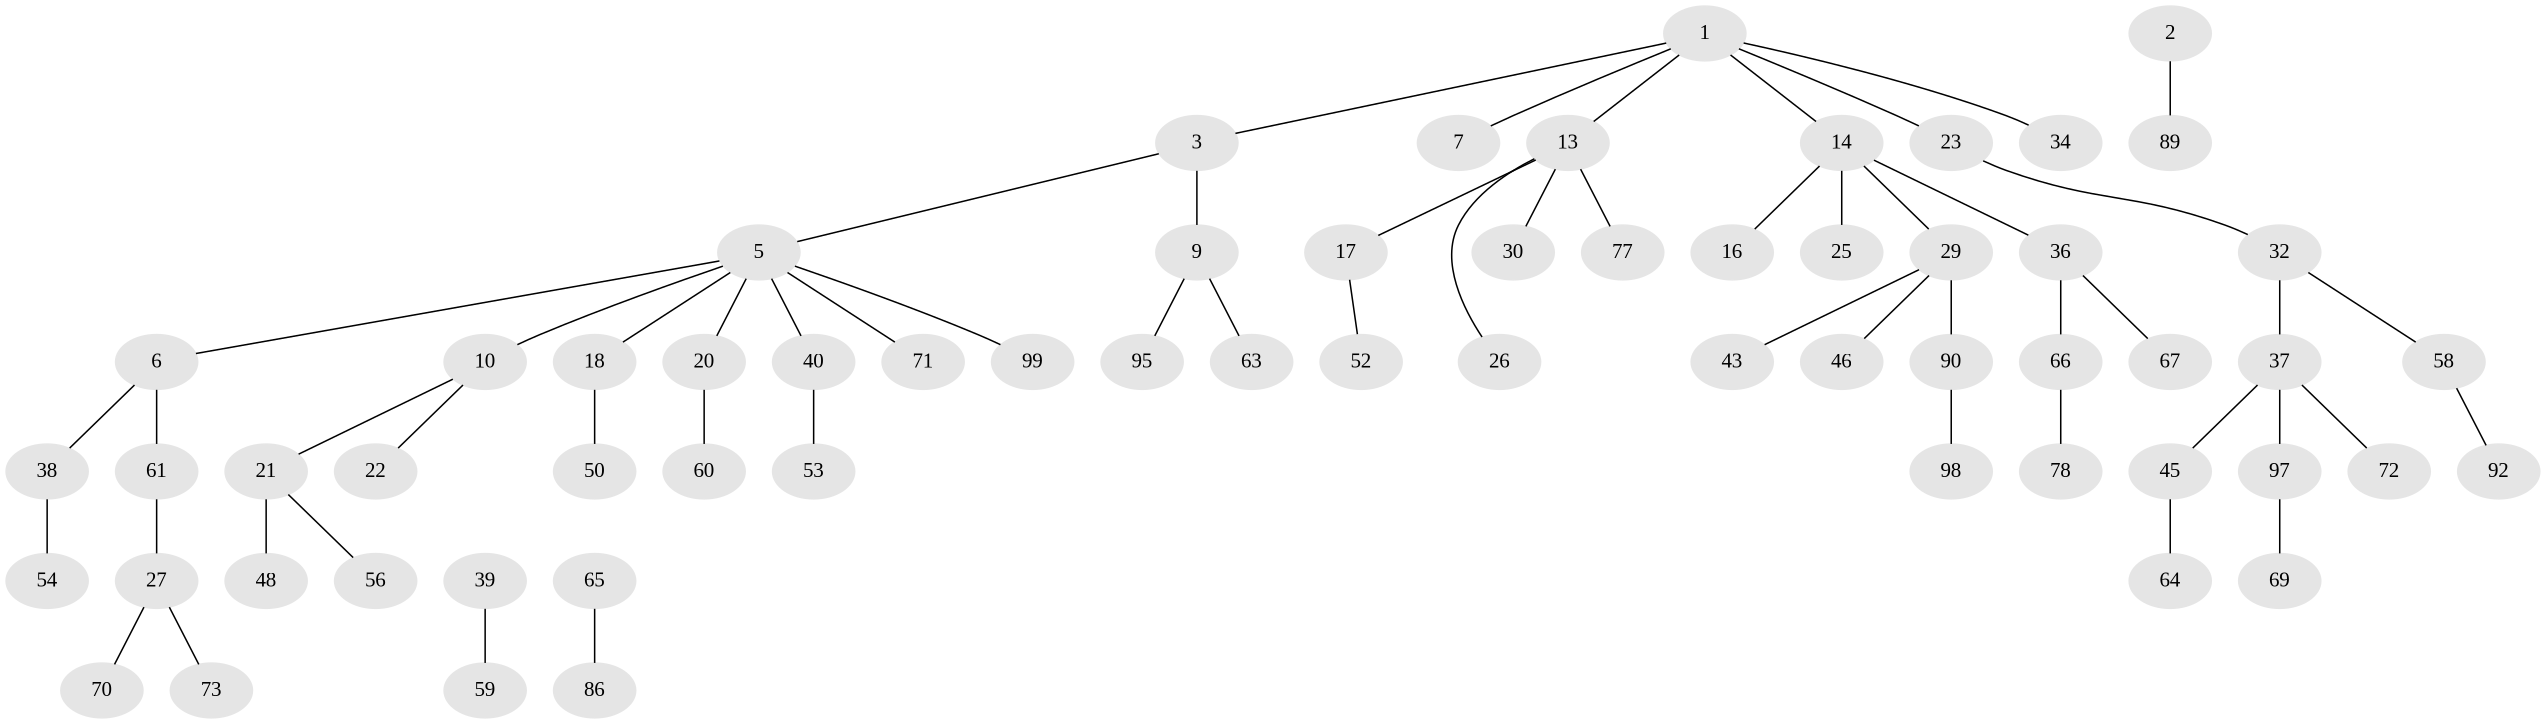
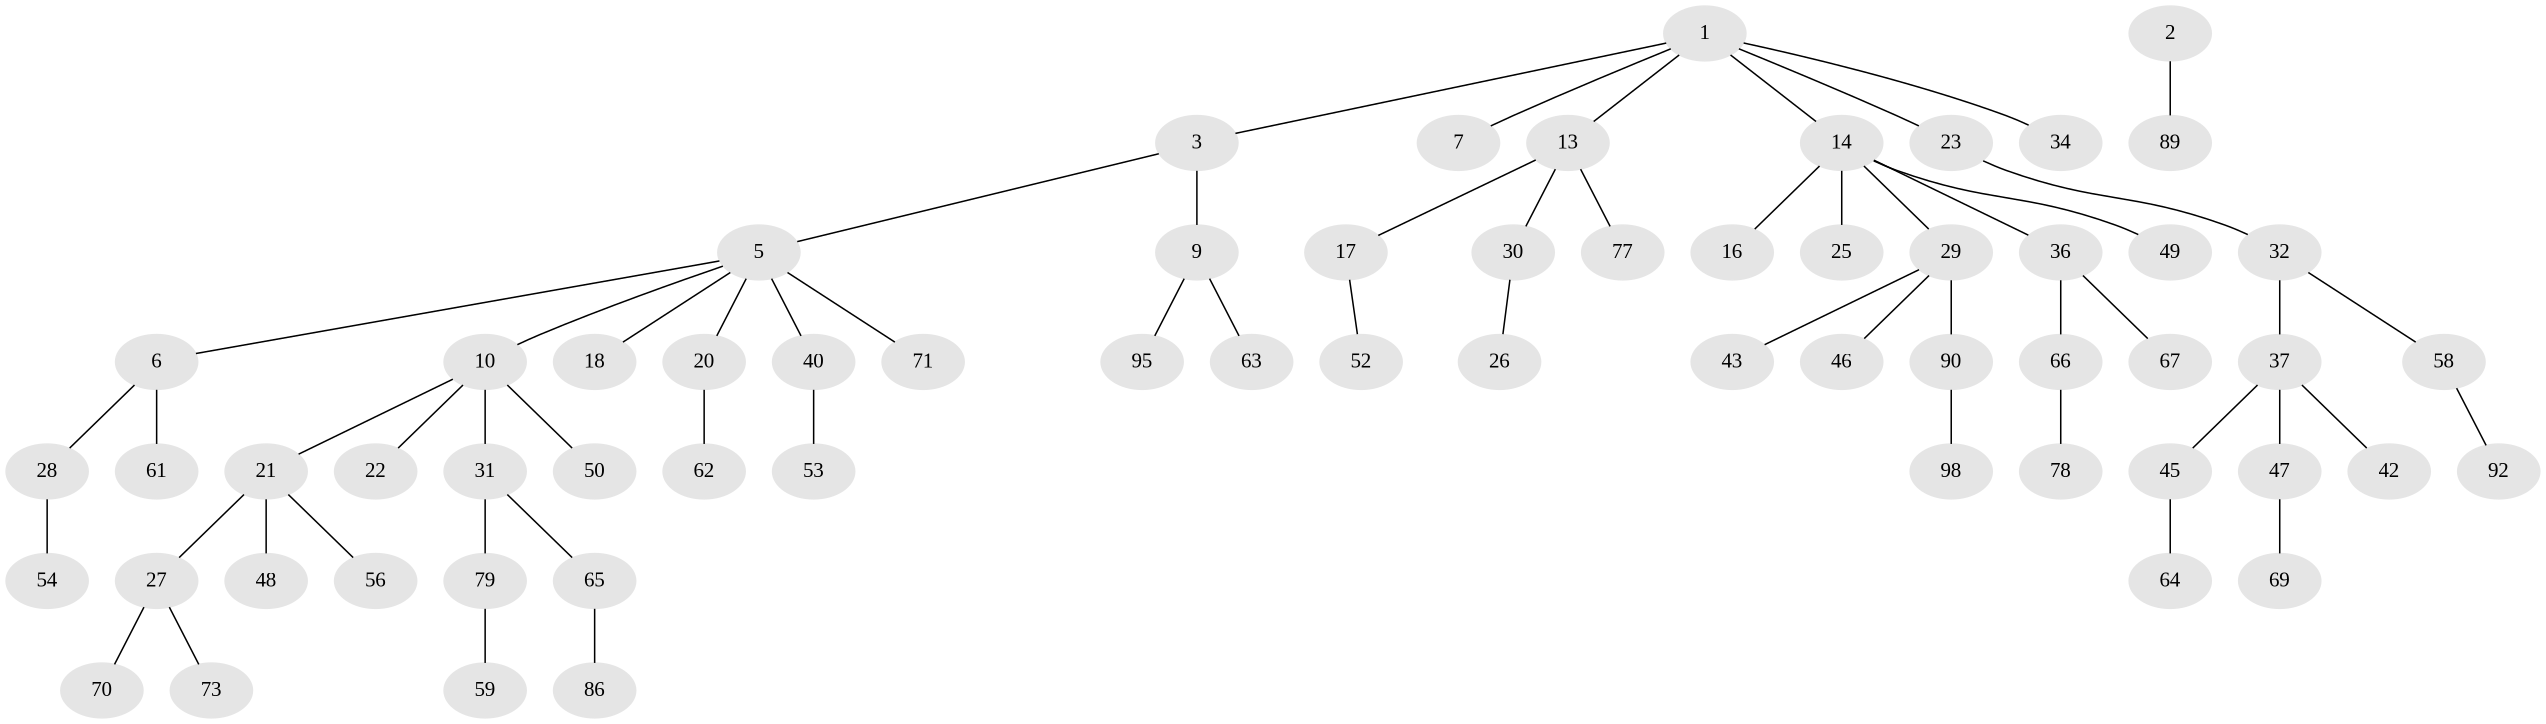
  graph {
    fontname="Liberation Serif"
    node [color=gray90 fontname="Liberation Serif" style=filled]
    edge [fontname="Liberation Serif"]
    1 [super="+4"]
    3
    7 [super="+51"]
    13 [super="+19"]
    14 [super="+24"]
    23
    34
    2 [super="+33"]
    89 [super="+94"]
    5 [super="+11"]
    9 [super="+88"]
    17 [super="+85"]
    26 [super="+38"]
    30
    77
    16
    25 [super="+68"]
    29 [super="+81"]
    36 [super="+55"]
+   49
    32 [super="+74"]
    6 [super="+8"]
    10 [super="+12"]
    18
    20
    40 [super="+95"]
    71
-   99
    n29 [label=95 super="+41"]
    63
-   28 [super="+87" label=38]
+   28 [super="+87"]
    61
    21
    22 [super="+79"]
+   31
    50
-   60 [super="+84"]
+   60 [super="+84" label=62]
    53 [super="+57"]
    54
    27 [super="+44"]
    48 [super="+96"]
    56 [super="+62"]
-   39 [super="+75"]
+   39 [super="+75" label=79]
    65 [super="+83"]
    52 [super="+82"]
    43
    46 [super="+97"]
    90
    66 [super="+76"]
    67 [super="+93"]
    70
    73
    37 [super="+42"]
    58
    98
    59
    86
    45 [super="+91"]
-   47 [label=97]
-   72
+   47
+   72 [label=42]
    92 [super="+100"]
    78
    64
    69 [super="+80"]
    1 -- 3
    1 -- 7
    1 -- 13
    1 -- 14
    1 -- 23
    1 -- 34
    3 -- 5
    3 -- 9
    13 -- 17
-   13 -- 26
+   30 -- 26
    13 -- 30
    13 -- 77
    14 -- 16
    14 -- 25
    14 -- 29
    14 -- 36
+   14 -- 49
    23 -- 32
    2 -- 89
    5 -- 6
    5 -- 10
    5 -- 18
    5 -- 20
    5 -- 40
    5 -- 71
-   5 -- 99
    9 -- n29
    9 -- 63
    17 -- 52
    29 -- 43
    29 -- 46
    29 -- 90
    36 -- 66
    36 -- 67
    32 -- 37
    32 -- 58
    6 -- 28
    6 -- 61
    10 -- 21
    10 -- 22
-   18 -- 50
+   10 -- 31
+   10 -- 50
    20 -- 60
    40 -- 53
    28 -- 54
-   61 -- 27
+   21 -- 27
    21 -- 48
    21 -- 56
+   31 -- 39
+   31 -- 65
    27 -- 70
    27 -- 73
    39 -- 59
    65 -- 86
    90 -- 98
    66 -- 78
    37 -- 45
    37 -- 47
    37 -- 72
    58 -- 92
    45 -- 64
    47 -- 69
  }
